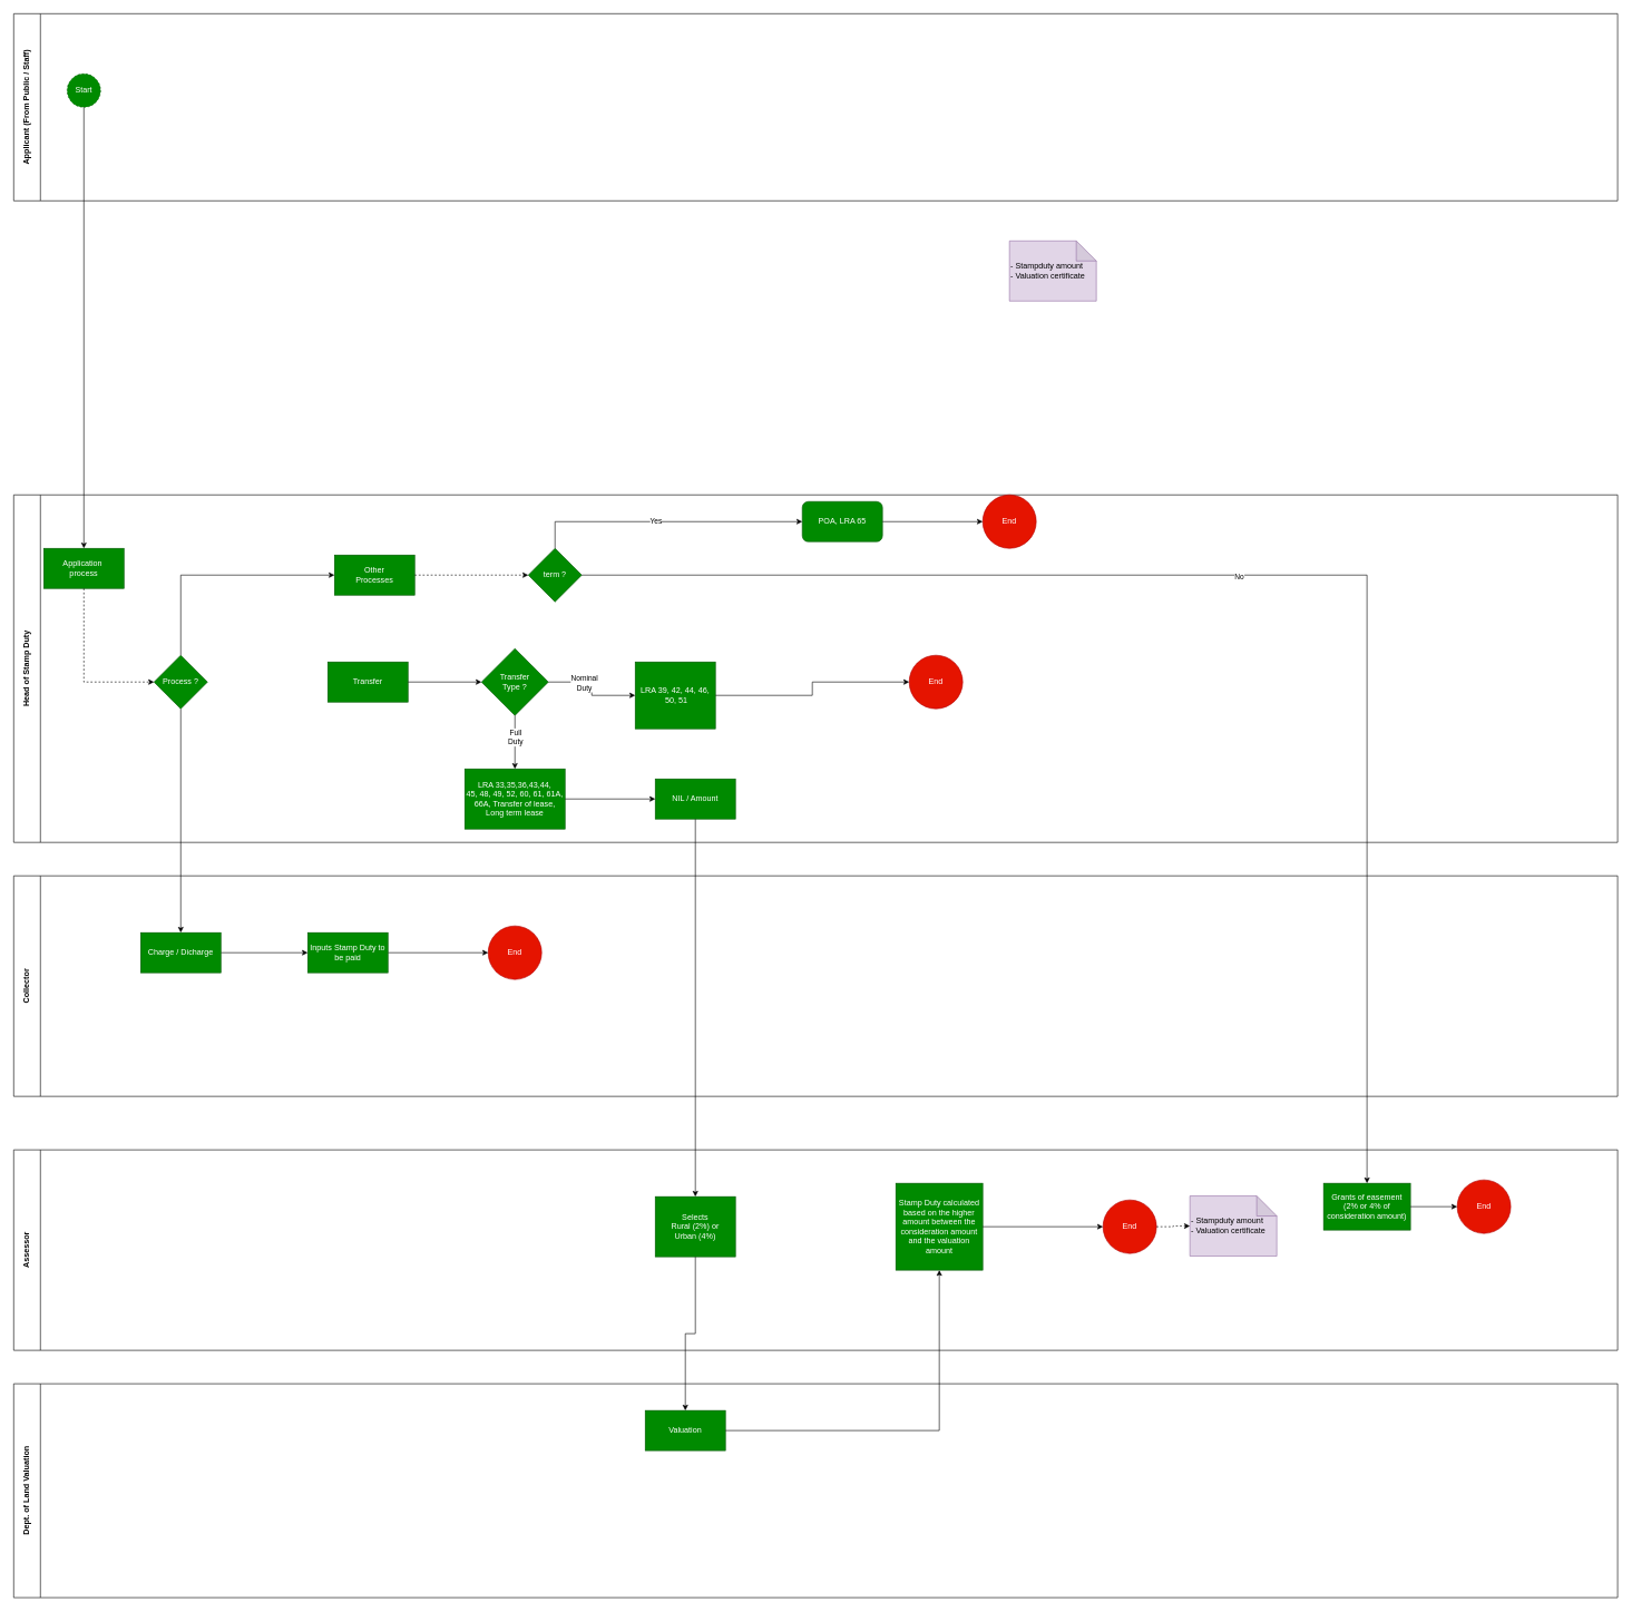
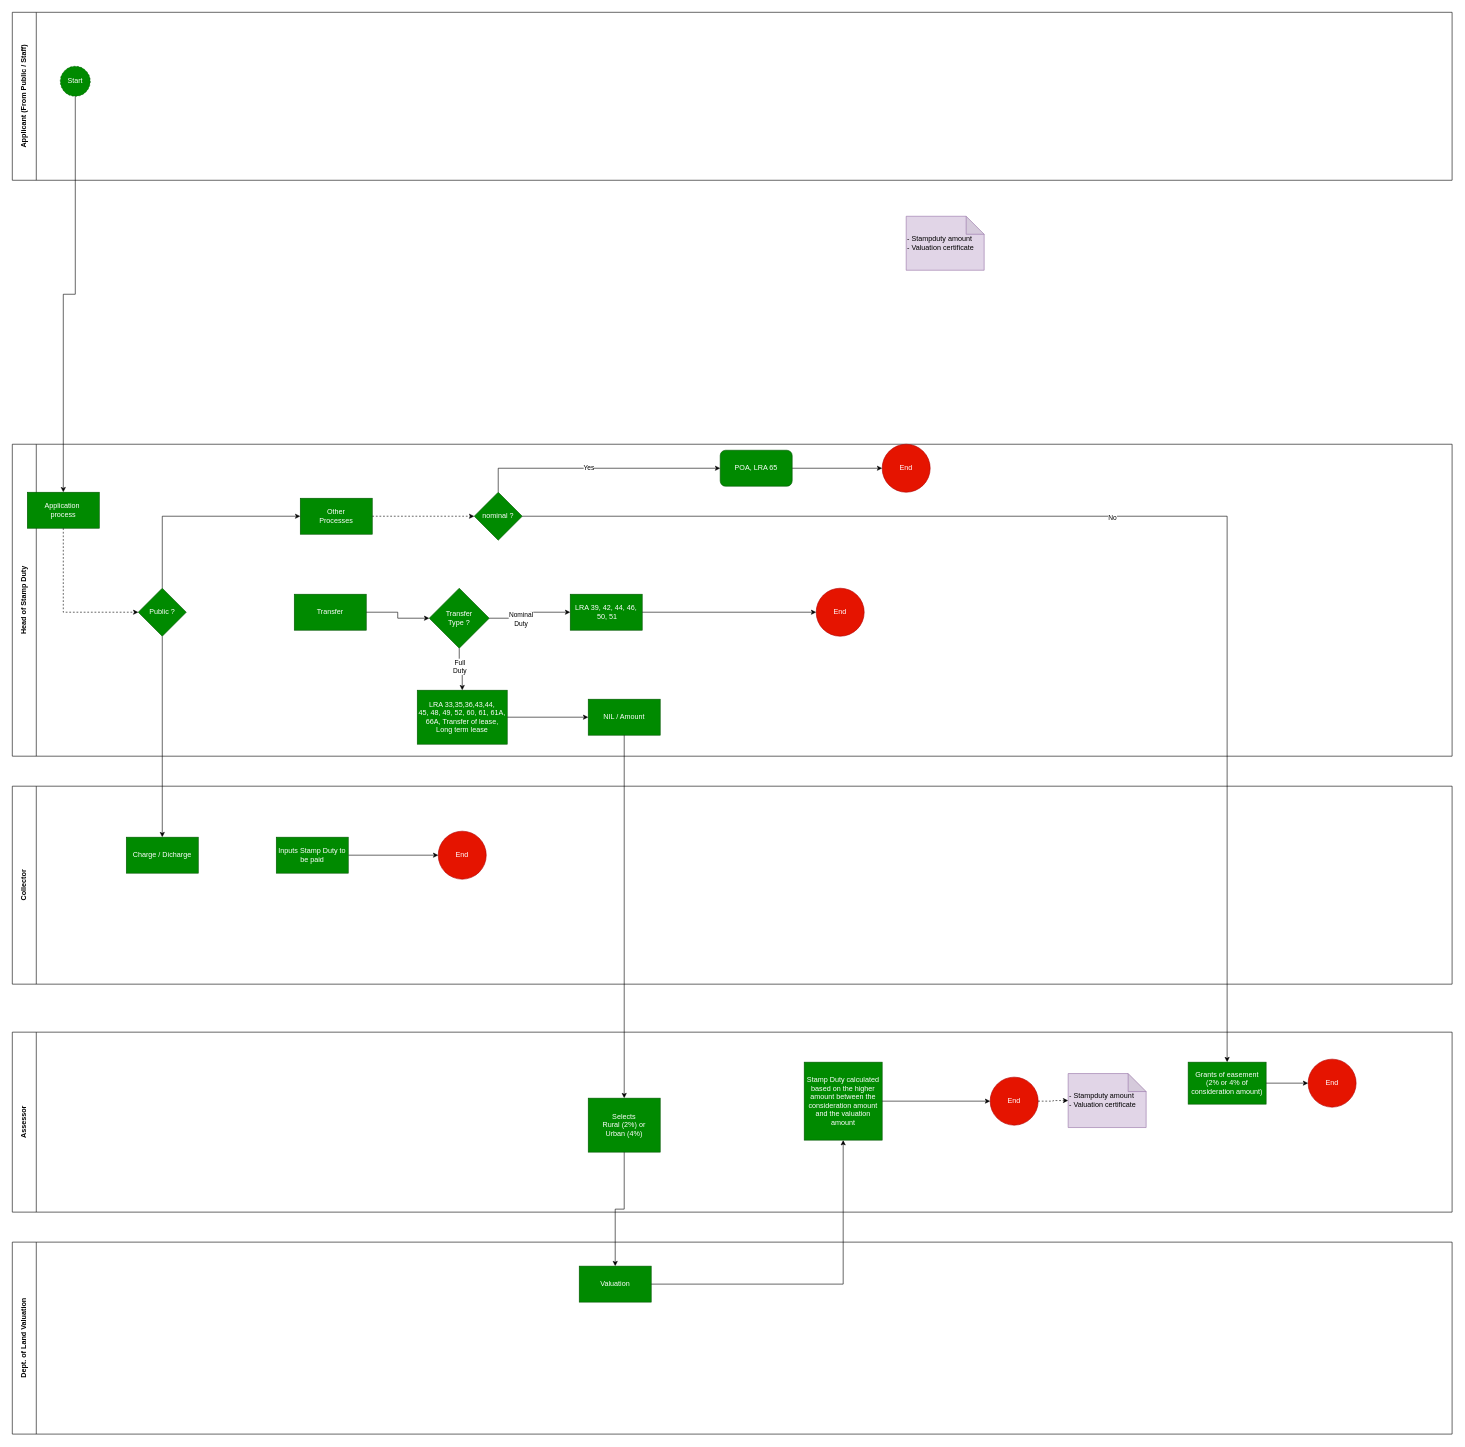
  <mxCell id="0" />
  <mxCell id="1" parent="0" />
  <mxCell id="2" value="" style="edgeStyle=orthogonalEdgeStyle;rounded=0;orthogonalLoop=1;jettySize=auto;html=1;exitX=0.5;exitY=1;exitDx=0;exitDy=0;" edge="1" parent="1" source="9" target="32"><mxGeometry relative="1" as="geometry" /></mxCell>
  <mxCell id="3" value="- Stampduty amount&lt;br&gt;- Valuation certificate" style="shape=note;whiteSpace=wrap;html=1;backgroundOutline=1;darkOpacity=0.05;fillColor=#e1d5e7;strokeColor=#9673a6;align=left;" vertex="1" parent="1"><mxGeometry x="1510" y="360" width="130" height="90" as="geometry" /></mxCell>
  <mxCell id="4" value="Head of Stamp Duty" style="swimlane;horizontal=0;whiteSpace=wrap;html=1;startSize=40;" vertex="1" parent="1"><mxGeometry y="740" width="2400" height="520" as="geometry" x="20" /></mxCell>
- <mxCell id="5" value="Application&amp;nbsp;&lt;br&gt;process" style="whiteSpace=wrap;html=1;fillColor=#008a00;strokeColor=#005700;fontColor=#ffffff;" vertex="1" parent="4"><mxGeometry x="45" y="80" width="120" height="60" as="geometry" /></mxCell>
+ <mxCell id="5" value="Application&amp;nbsp;&lt;br&gt;process" style="whiteSpace=wrap;html=1;fillColor=#008a00;strokeColor=#005700;fontColor=#ffffff;" vertex="1" parent="4"><mxGeometry x="25" y="80" width="120" height="60" as="geometry" /></mxCell>
  <mxCell id="6" value="Transfer" style="whiteSpace=wrap;html=1;fillColor=#008a00;strokeColor=#005700;fontColor=#ffffff;" vertex="1" parent="4"><mxGeometry x="470" y="250" width="120" height="60" as="geometry" /></mxCell>
- <mxCell id="7" value="Transfer&lt;br&gt;Type ?" style="rhombus;whiteSpace=wrap;html=1;fillColor=#008a00;strokeColor=#005700;fontColor=#ffffff;" vertex="1" parent="4"><mxGeometry x="700" y="230" width="100" height="100" as="geometry" /></mxCell>
+ <mxCell id="7" value="Transfer&lt;br&gt;Type ?" style="rhombus;whiteSpace=wrap;html=1;fillColor=#008a00;strokeColor=#005700;fontColor=#ffffff;" vertex="1" parent="4"><mxGeometry x="695" y="240" width="100" height="100" as="geometry" /></mxCell>
  <mxCell id="8" value="" style="edgeStyle=orthogonalEdgeStyle;rounded=0;orthogonalLoop=1;jettySize=auto;html=1;" edge="1" parent="4" source="6" target="7"><mxGeometry relative="1" as="geometry" /></mxCell>
- <mxCell id="9" value="Process ?" style="rhombus;whiteSpace=wrap;html=1;fillColor=#008a00;strokeColor=#005700;fontColor=#ffffff;" vertex="1" parent="4"><mxGeometry x="210" y="240" width="80" height="80" as="geometry" /></mxCell>
+ <mxCell id="9" value="Public ?" style="rhombus;whiteSpace=wrap;html=1;fillColor=#008a00;strokeColor=#005700;fontColor=#ffffff;" vertex="1" parent="4"><mxGeometry x="210" y="240" width="80" height="80" as="geometry" /></mxCell>
  <mxCell id="10" value="" style="edgeStyle=orthogonalEdgeStyle;rounded=0;orthogonalLoop=1;jettySize=auto;html=1;entryX=0;entryY=0.5;entryDx=0;entryDy=0;exitX=0.5;exitY=1;exitDx=0;exitDy=0;dashed=1;" edge="1" parent="4" source="5" target="9"><mxGeometry relative="1" as="geometry" /></mxCell>
- <mxCell id="11" value="LRA 39, 42, 44, 46,&lt;br&gt;&amp;nbsp;50, 51" style="whiteSpace=wrap;html=1;fillColor=#008a00;strokeColor=#005700;fontColor=#ffffff;" vertex="1" parent="4"><mxGeometry x="930" y="250" width="120" height="100" as="geometry" /></mxCell>
+ <mxCell id="11" value="LRA 39, 42, 44, 46,&lt;br&gt;&amp;nbsp;50, 51" style="whiteSpace=wrap;html=1;fillColor=#008a00;strokeColor=#005700;fontColor=#ffffff;" vertex="1" parent="4"><mxGeometry x="930" y="250" width="120" height="60" as="geometry" /></mxCell>
  <mxCell id="12" value="" style="edgeStyle=orthogonalEdgeStyle;rounded=0;orthogonalLoop=1;jettySize=auto;html=1;" edge="1" parent="4" source="7" target="11"><mxGeometry relative="1" as="geometry" /></mxCell>
  <mxCell id="13" value="Nominal&lt;br&gt;Duty" style="edgeLabel;html=1;align=center;verticalAlign=middle;resizable=0;points=[];" vertex="1" connectable="0" parent="12"><mxGeometry x="-0.289" y="-1" relative="1" as="geometry"><mxPoint as="offset" /></mxGeometry></mxCell>
  <mxCell id="14" value="LRA 33,35,36,43,44,&lt;br&gt;45, 48, 49, 52, 60, 61, 61A, 66A, Transfer of lease, Long term lease" style="whiteSpace=wrap;html=1;fillColor=#008a00;strokeColor=#005700;fontColor=#ffffff;" vertex="1" parent="4"><mxGeometry x="675" y="410" width="150" height="90" as="geometry" /></mxCell>
  <mxCell id="15" value="" style="edgeStyle=orthogonalEdgeStyle;rounded=0;orthogonalLoop=1;jettySize=auto;html=1;" edge="1" parent="4" source="7" target="14"><mxGeometry relative="1" as="geometry" /></mxCell>
  <mxCell id="16" value="Full&lt;br&gt;Duty" style="edgeLabel;html=1;align=center;verticalAlign=middle;resizable=0;points=[];" vertex="1" connectable="0" parent="15"><mxGeometry x="-0.2" relative="1" as="geometry"><mxPoint as="offset" /></mxGeometry></mxCell>
  <mxCell id="17" value="End" style="ellipse;whiteSpace=wrap;html=1;fillColor=#e51400;strokeColor=#B20000;fontColor=#ffffff;" vertex="1" parent="4"><mxGeometry x="1340" y="240" width="80" height="80" as="geometry" /></mxCell>
  <mxCell id="18" value="" style="edgeStyle=orthogonalEdgeStyle;rounded=0;orthogonalLoop=1;jettySize=auto;html=1;" edge="1" parent="4" source="11" target="17"><mxGeometry relative="1" as="geometry" /></mxCell>
  <mxCell id="19" value="NIL / Amount" style="whiteSpace=wrap;html=1;fillColor=#008a00;strokeColor=#005700;fontColor=#ffffff;" vertex="1" parent="4"><mxGeometry x="960" y="425" width="120" height="60" as="geometry" /></mxCell>
  <mxCell id="20" value="" style="edgeStyle=orthogonalEdgeStyle;rounded=0;orthogonalLoop=1;jettySize=auto;html=1;entryX=0;entryY=0.5;entryDx=0;entryDy=0;" edge="1" parent="4" source="14" target="19"><mxGeometry relative="1" as="geometry"><mxPoint x="910" y="380" as="targetPoint" /></mxGeometry></mxCell>
  <mxCell id="21" value="Other&lt;br&gt;Processes" style="whiteSpace=wrap;html=1;fillColor=#008a00;strokeColor=#005700;fontColor=#ffffff;" vertex="1" parent="4"><mxGeometry x="480" y="90" width="120" height="60" as="geometry" /></mxCell>
  <mxCell id="22" value="" style="edgeStyle=orthogonalEdgeStyle;rounded=0;orthogonalLoop=1;jettySize=auto;html=1;exitX=0.5;exitY=0;exitDx=0;exitDy=0;entryX=0;entryY=0.5;entryDx=0;entryDy=0;" edge="1" parent="4" source="9" target="21"><mxGeometry relative="1" as="geometry" /></mxCell>
- <mxCell id="23" value="term ?" style="rhombus;whiteSpace=wrap;html=1;fillColor=#008a00;strokeColor=#005700;fontColor=#ffffff;" vertex="1" parent="4"><mxGeometry x="770" y="80" width="80" height="80" as="geometry" /></mxCell>
+ <mxCell id="23" value="nominal ?" style="rhombus;whiteSpace=wrap;html=1;fillColor=#008a00;strokeColor=#005700;fontColor=#ffffff;" vertex="1" parent="4"><mxGeometry x="770" y="80" width="80" height="80" as="geometry" /></mxCell>
  <mxCell id="24" value="" style="edgeStyle=orthogonalEdgeStyle;rounded=0;orthogonalLoop=1;jettySize=auto;html=1;dashed=1;" edge="1" parent="4" source="21" target="23"><mxGeometry relative="1" as="geometry" /></mxCell>
  <mxCell id="25" value="POA, LRA 65" style="whiteSpace=wrap;html=1;fillColor=#008a00;strokeColor=#005700;fontColor=#ffffff;rounded=1;" vertex="1" parent="4"><mxGeometry x="1180" y="10" width="120" height="60" as="geometry" /></mxCell>
  <mxCell id="26" value="" style="edgeStyle=orthogonalEdgeStyle;rounded=0;orthogonalLoop=1;jettySize=auto;html=1;exitX=0.5;exitY=0;exitDx=0;exitDy=0;entryX=0;entryY=0.5;entryDx=0;entryDy=0;" edge="1" parent="4" source="23" target="25"><mxGeometry relative="1" as="geometry" /></mxCell>
  <mxCell id="27" value="Yes" style="edgeLabel;html=1;align=center;verticalAlign=middle;resizable=0;points=[];" vertex="1" connectable="0" parent="26"><mxGeometry x="-0.075" y="1" relative="1" as="geometry"><mxPoint as="offset" /></mxGeometry></mxCell>
  <mxCell id="28" value="End" style="ellipse;whiteSpace=wrap;html=1;fillColor=#e51400;strokeColor=#B20000;fontColor=#ffffff;" vertex="1" parent="4"><mxGeometry x="1450" width="80" height="80" as="geometry" /></mxCell>
  <mxCell id="29" value="" style="edgeStyle=orthogonalEdgeStyle;rounded=0;orthogonalLoop=1;jettySize=auto;html=1;" edge="1" parent="4" source="25" target="28"><mxGeometry relative="1" as="geometry" /></mxCell>
  <mxCell id="30" value="Collector" style="swimlane;horizontal=0;whiteSpace=wrap;html=1;startSize=40;" vertex="1" parent="1"><mxGeometry y="1310" width="2400" height="330" as="geometry" x="20" /></mxCell>
- <mxCell id="31" value="" style="edgeStyle=orthogonalEdgeStyle;rounded=0;orthogonalLoop=1;jettySize=auto;html=1;" edge="1" parent="30" source="32" target="35"><mxGeometry relative="1" as="geometry" /></mxCell>
  <mxCell id="32" value="Charge / Dicharge" style="whiteSpace=wrap;html=1;fillColor=#008a00;strokeColor=#005700;fontColor=#ffffff;" vertex="1" parent="30"><mxGeometry x="190" y="85" width="120" height="60" as="geometry" /></mxCell>
  <mxCell id="33" value="End" style="ellipse;whiteSpace=wrap;html=1;fillColor=#e51400;strokeColor=#B20000;fontColor=#ffffff;" vertex="1" parent="30"><mxGeometry x="710" y="75" width="80" height="80" as="geometry" /></mxCell>
  <mxCell id="34" style="edgeStyle=orthogonalEdgeStyle;rounded=0;orthogonalLoop=1;jettySize=auto;html=1;entryX=0;entryY=0.5;entryDx=0;entryDy=0;" edge="1" parent="30" source="35" target="33"><mxGeometry relative="1" as="geometry" /></mxCell>
  <mxCell id="35" value="Inputs Stamp Duty to be paid" style="whiteSpace=wrap;html=1;fillColor=#008a00;strokeColor=#005700;fontColor=#ffffff;" vertex="1" parent="30"><mxGeometry x="440" y="85" width="120" height="60" as="geometry" /></mxCell>
  <mxCell id="36" value="Applicant (From Public / Staff)" style="swimlane;horizontal=0;whiteSpace=wrap;html=1;startSize=40;" vertex="1" parent="1"><mxGeometry y="20" width="2400" height="280" as="geometry" x="20" /></mxCell>
  <mxCell id="37" value="Start" style="ellipse;whiteSpace=wrap;html=1;aspect=fixed;fillColor=#008a00;fontColor=#ffffff;strokeColor=#005700;dashed=1;" vertex="1" parent="36"><mxGeometry x="80" y="90" width="50" height="50" as="geometry" /></mxCell>
  <mxCell id="38" value="" style="edgeStyle=orthogonalEdgeStyle;rounded=0;orthogonalLoop=1;jettySize=auto;html=1;" edge="1" parent="1" source="37" target="5"><mxGeometry relative="1" as="geometry" /></mxCell>
  <mxCell id="39" value="Dept. of Land Valuation" style="swimlane;horizontal=0;whiteSpace=wrap;html=1;startSize=40;" vertex="1" parent="1"><mxGeometry y="2070" width="2400" height="320" as="geometry" x="20" /></mxCell>
  <mxCell id="40" value="Valuation" style="whiteSpace=wrap;html=1;fillColor=#008a00;strokeColor=#005700;fontColor=#ffffff;" vertex="1" parent="39"><mxGeometry x="945" y="40" width="120" height="60" as="geometry" /></mxCell>
  <mxCell id="41" value="" style="edgeStyle=orthogonalEdgeStyle;rounded=0;orthogonalLoop=1;jettySize=auto;html=1;" edge="1" parent="1" source="19" target="44"><mxGeometry relative="1" as="geometry" /></mxCell>
  <mxCell id="42" value="Assessor" style="swimlane;horizontal=0;whiteSpace=wrap;html=1;startSize=40;" vertex="1" parent="1"><mxGeometry y="1720" width="2400" height="300" as="geometry" x="20" /></mxCell>
  <mxCell id="43" value="Grants of easement&lt;br&gt;(2% or 4% of consideration amount)" style="whiteSpace=wrap;html=1;fillColor=#008a00;strokeColor=#005700;fontColor=#ffffff;" vertex="1" parent="42"><mxGeometry x="1960" y="50" width="130" height="70" as="geometry" /></mxCell>
- <mxCell id="44" value="Selects &lt;br&gt;Rural (2%) or &lt;br&gt;Urban (4%)" style="whiteSpace=wrap;html=1;fillColor=#008a00;strokeColor=#005700;fontColor=#ffffff;" vertex="1" parent="42"><mxGeometry x="960" y="70" width="120" height="90" as="geometry" /></mxCell>
+ <mxCell id="44" value="Selects &lt;br&gt;Rural (2%) or &lt;br&gt;Urban (4%)" style="whiteSpace=wrap;html=1;fillColor=#008a00;strokeColor=#005700;fontColor=#ffffff;" vertex="1" parent="42"><mxGeometry x="960" y="110" width="120" height="90" as="geometry" /></mxCell>
  <mxCell id="45" value="Stamp Duty calculated based on the higher amount between the consideration amount and the valuation amount" style="whiteSpace=wrap;html=1;fillColor=#008a00;strokeColor=#005700;fontColor=#ffffff;" vertex="1" parent="42"><mxGeometry x="1320" y="50" width="130" height="130" as="geometry" /></mxCell>
  <mxCell id="46" value="End" style="ellipse;whiteSpace=wrap;html=1;fillColor=#e51400;strokeColor=#B20000;fontColor=#ffffff;" vertex="1" parent="42"><mxGeometry x="1630" y="75" width="80" height="80" as="geometry" /></mxCell>
  <mxCell id="47" style="edgeStyle=orthogonalEdgeStyle;rounded=0;orthogonalLoop=1;jettySize=auto;html=1;entryX=0;entryY=0.5;entryDx=0;entryDy=0;" edge="1" parent="42" source="45" target="46"><mxGeometry relative="1" as="geometry" /></mxCell>
  <mxCell id="48" value="- Stampduty amount&lt;br&gt;- Valuation certificate" style="shape=note;whiteSpace=wrap;html=1;backgroundOutline=1;darkOpacity=0.05;fillColor=#e1d5e7;strokeColor=#9673a6;align=left;" vertex="1" parent="42"><mxGeometry x="1760" y="69" width="130" height="90" as="geometry" /></mxCell>
  <mxCell id="49" style="edgeStyle=orthogonalEdgeStyle;rounded=0;orthogonalLoop=1;jettySize=auto;html=1;entryX=0;entryY=0.5;entryDx=0;entryDy=0;entryPerimeter=0;dashed=1;" edge="1" parent="42" source="46" target="48"><mxGeometry relative="1" as="geometry" /></mxCell>
  <mxCell id="50" value="End" style="ellipse;whiteSpace=wrap;html=1;fillColor=#e51400;strokeColor=#B20000;fontColor=#ffffff;" vertex="1" parent="42"><mxGeometry x="2160" y="45" width="80" height="80" as="geometry" /></mxCell>
  <mxCell id="51" value="" style="edgeStyle=orthogonalEdgeStyle;rounded=0;orthogonalLoop=1;jettySize=auto;html=1;" edge="1" parent="42" source="43" target="50"><mxGeometry relative="1" as="geometry" /></mxCell>
  <mxCell id="52" value="" style="edgeStyle=orthogonalEdgeStyle;rounded=0;orthogonalLoop=1;jettySize=auto;html=1;" edge="1" parent="1" source="23" target="43"><mxGeometry relative="1" as="geometry" /></mxCell>
  <mxCell id="53" value="No" style="edgeLabel;html=1;align=center;verticalAlign=middle;resizable=0;points=[];" vertex="1" connectable="0" parent="52"><mxGeometry x="-0.057" y="-2" relative="1" as="geometry"><mxPoint as="offset" /></mxGeometry></mxCell>
  <mxCell id="54" style="edgeStyle=orthogonalEdgeStyle;rounded=0;orthogonalLoop=1;jettySize=auto;html=1;entryX=0.5;entryY=0;entryDx=0;entryDy=0;" edge="1" parent="1" source="44" target="40"><mxGeometry relative="1" as="geometry" /></mxCell>
  <mxCell id="55" value="" style="edgeStyle=orthogonalEdgeStyle;rounded=0;orthogonalLoop=1;jettySize=auto;html=1;" edge="1" parent="1" source="40" target="45"><mxGeometry relative="1" as="geometry" /></mxCell>
